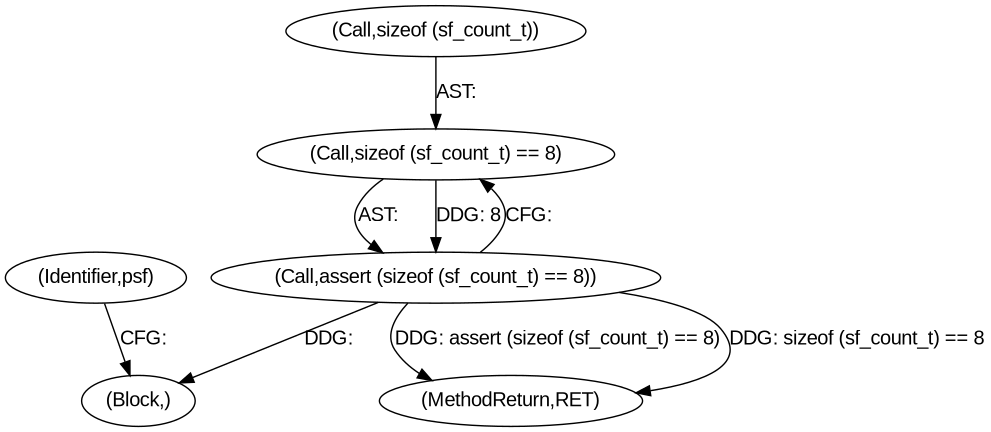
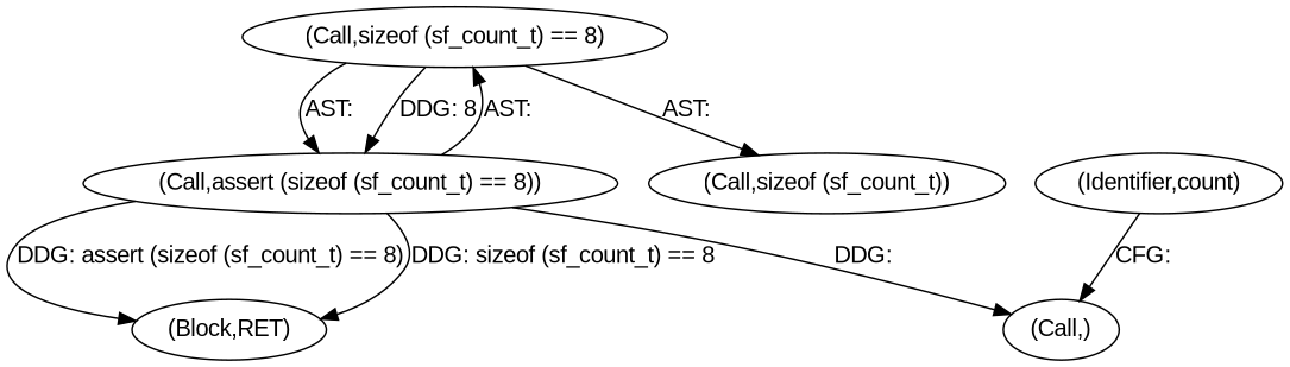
  digraph {
    fontname="Liberation Sans"
    node [fontname="Liberation Sans"]
    edge [fontname="Liberation Sans"]
    n1 [label="(Call,sizeof (sf_count_t) == 8)"]
    n2 [label="(Call,assert (sizeof (sf_count_t) == 8))"]
-   n3 [label="(Block,)"]
-   n4 [label="(MethodReturn,RET)"]
-   n5 [label="(Identifier,psf)"]
+   n3 [label="(Call,)"]
+   n4 [label="(Block,RET)"]
+   n5 [label="(Identifier,count)"]
    n6 [label="(Call,sizeof (sf_count_t))"]
    n1 -> n2 [label="AST: "]
    n1 -> n2 [label="DDG: 8"]
-   n2 -> n1 [label="CFG: "]
+   n2 -> n1 [label="AST: "]
    n2 -> n3 [label="DDG: "]
    n2 -> n4 [label="DDG: assert (sizeof (sf_count_t) == 8)"]
    n2 -> n4 [label="DDG: sizeof (sf_count_t) == 8"]
    n5 -> n3 [label="CFG: "]
-   n6 -> n1 [label="AST: "]
+   n1 -> n6 [label="AST: "]
  }
